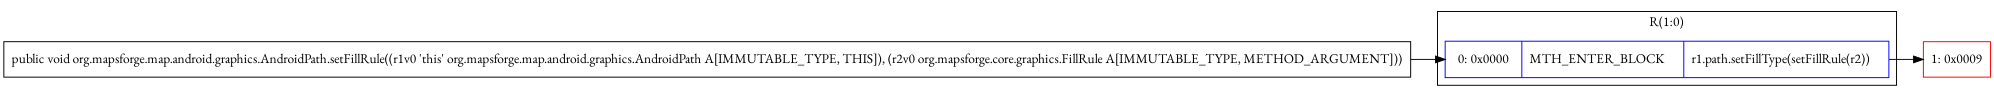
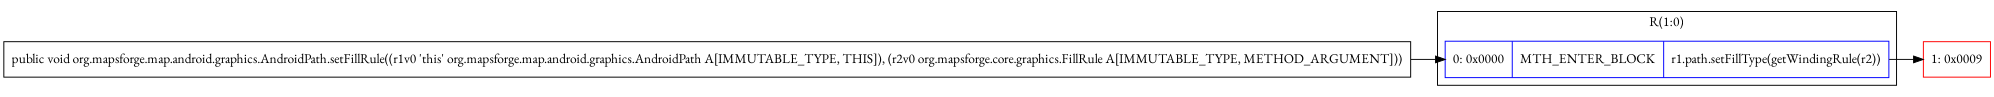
  digraph {
    rankdir=LR
    fontname="EB Garamond"
    node [shape=record fontname="EB Garamond"]
    edge [fontname="EB Garamond"]
-   n1 [color=blue label="{0\:\ 0x0000|MTH_ENTER_BLOCK\l|r1.path.setFillType(setFillRule(r2))\l}"]
+   n1 [color=blue label="{0\:\ 0x0000|MTH_ENTER_BLOCK\l|r1.path.setFillType(getWindingRule(r2))\l}"]
    n2 [color=red label="{1\:\ 0x0009}"]
    n3 [label="{public void org.mapsforge.map.android.graphics.AndroidPath.setFillRule((r1v0 'this' org.mapsforge.map.android.graphics.AndroidPath A[IMMUTABLE_TYPE, THIS]), (r2v0 org.mapsforge.core.graphics.FillRule A[IMMUTABLE_TYPE, METHOD_ARGUMENT])) }"]
    subgraph cluster_1 {
      label="R(1:0)"
      n1
    }
    n1 -> n2
    n3 -> n1
  }
